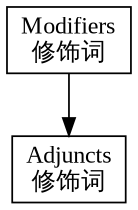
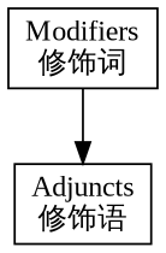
  digraph {
    rankdir=TB
    fontname="Liberation Serif"
    node [fontname="Liberation Serif" fontsize=14 shape=rect]
    n1 [label="Modifiers\n修饰词"]
-   n2 [label="Adjuncts\n修饰词"]
+   n2 [label="Adjuncts\n修饰语"]
    n1 -> n2 [fontname="Liberation Serif"]
  }
